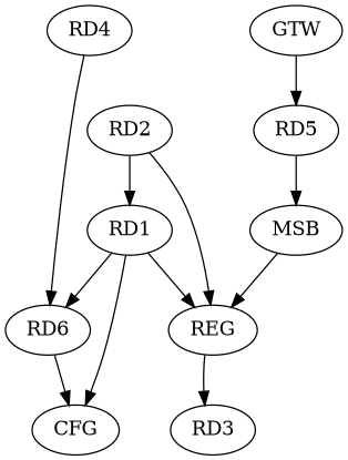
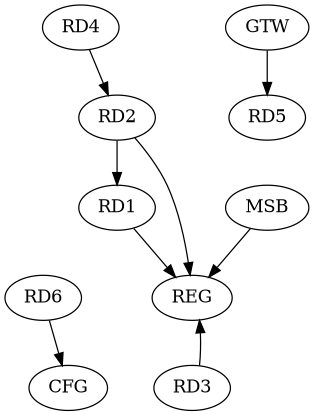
  strict digraph {
    n1 [label=RD1]
    n2 [label=RD6]
    n3 [label=REG]
    n4 [label=CFG]
    n5 [label=RD2]
    n6 [label=RD4]
    n7 [label=RD3]
    n8 [label=RD5]
    n9 [label=MSB]
    n10 [label=GTW]
-   n1 -> n2
    n1 -> n3
-   n1 -> n4
    n2 -> n4
    n5 -> n1
    n5 -> n3
-   n6 -> n2
-   n3 -> n7
-   n8 -> n9
+   n6 -> n5
+   n7 -> n3
    n9 -> n3
    n10 -> n8
  }
